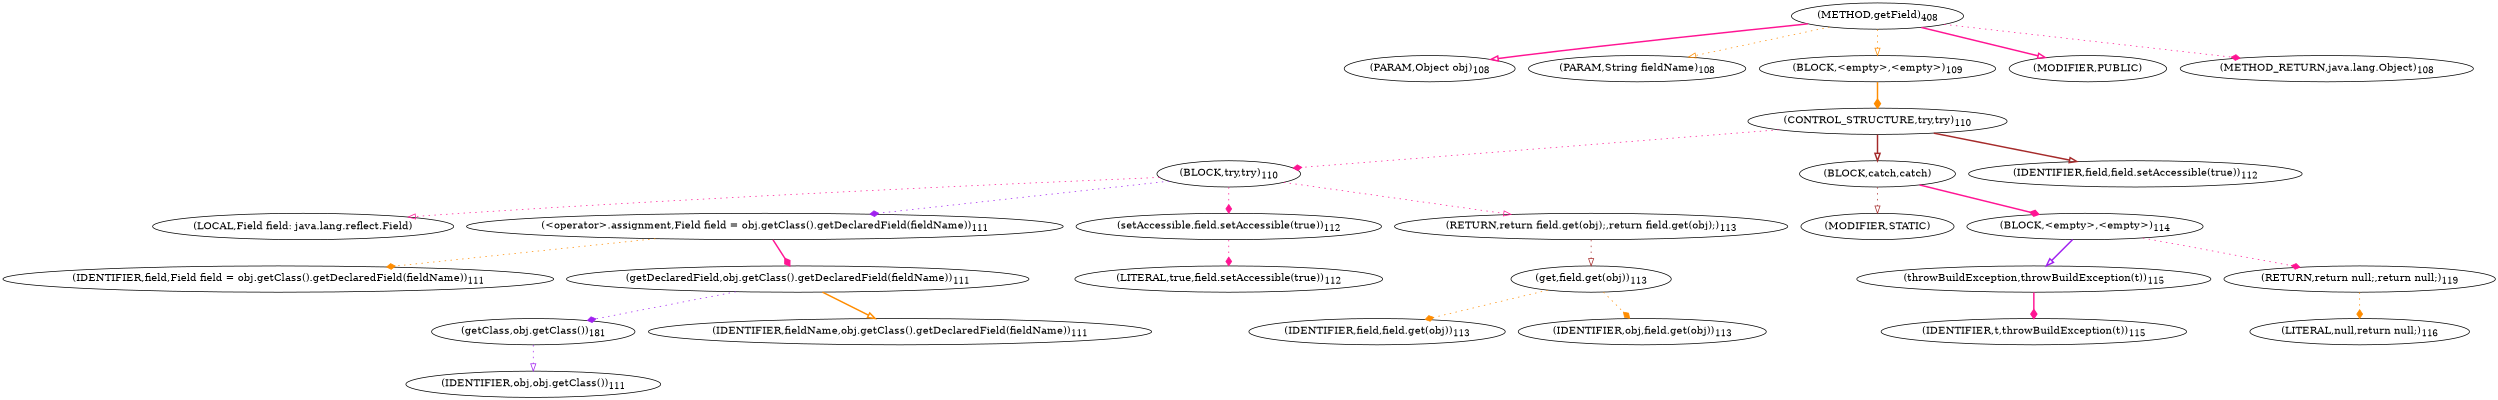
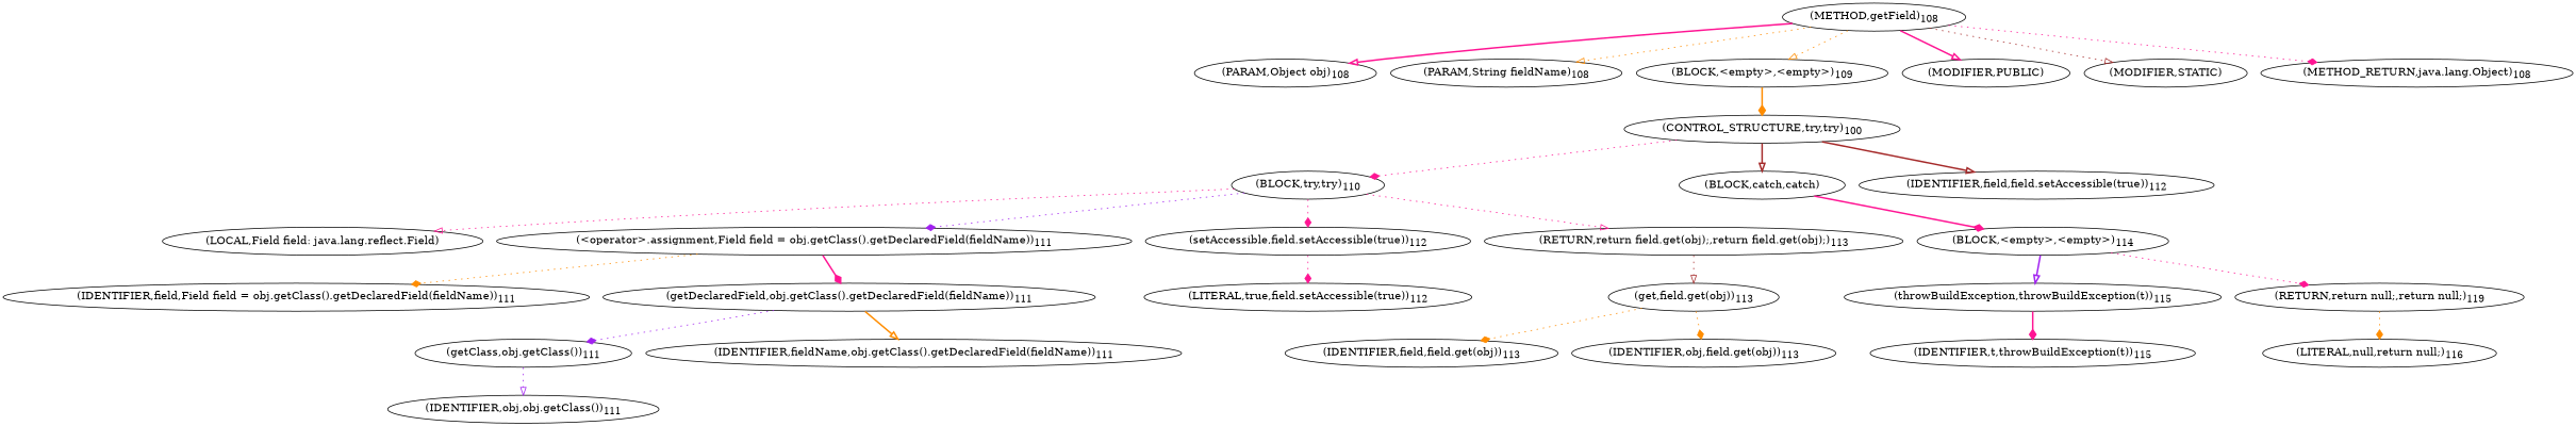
  digraph {
    edge [arrowhead=diamond color=deeppink style=dotted]
-   n1 [label=<(METHOD,getField)<SUB>408</SUB>>]
+   n1 [label=<(METHOD,getField)<SUB>108</SUB>>]
    n2 [label=<(PARAM,Object obj)<SUB>108</SUB>>]
    n3 [label=<(PARAM,String fieldName)<SUB>108</SUB>>]
    n4 [label=<(BLOCK,&lt;empty&gt;,&lt;empty&gt;)<SUB>109</SUB>>]
    n5 [label=<(MODIFIER,PUBLIC)>]
    n6 [label=<(MODIFIER,STATIC)>]
    n7 [label=<(METHOD_RETURN,java.lang.Object)<SUB>108</SUB>>]
-   n8 [label=<(CONTROL_STRUCTURE,try,try)<SUB>110</SUB>>]
+   n8 [label=<(CONTROL_STRUCTURE,try,try)<SUB>100</SUB>>]
    n9 [label=<(BLOCK,try,try)<SUB>110</SUB>>]
    n10 [label=<(BLOCK,catch,catch)>]
    n11 [label=<(IDENTIFIER,field,field.setAccessible(true))<SUB>112</SUB>>]
    n12 [label=<(LOCAL,Field field: java.lang.reflect.Field)>]
    n13 [label=<(&lt;operator&gt;.assignment,Field field = obj.getClass().getDeclaredField(fieldName))<SUB>111</SUB>>]
    n14 [label=<(setAccessible,field.setAccessible(true))<SUB>112</SUB>>]
    n15 [label=<(RETURN,return field.get(obj);,return field.get(obj);)<SUB>113</SUB>>]
    n16 [label=<(BLOCK,&lt;empty&gt;,&lt;empty&gt;)<SUB>114</SUB>>]
    n17 [label=<(IDENTIFIER,field,Field field = obj.getClass().getDeclaredField(fieldName))<SUB>111</SUB>>]
    n18 [label=<(getDeclaredField,obj.getClass().getDeclaredField(fieldName))<SUB>111</SUB>>]
    n19 [label=<(LITERAL,true,field.setAccessible(true))<SUB>112</SUB>>]
    n20 [label=<(get,field.get(obj))<SUB>113</SUB>>]
-   n21 [label=<(getClass,obj.getClass())<SUB>181</SUB>>]
+   n21 [label=<(getClass,obj.getClass())<SUB>111</SUB>>]
    n22 [label=<(IDENTIFIER,fieldName,obj.getClass().getDeclaredField(fieldName))<SUB>111</SUB>>]
    n23 [label=<(IDENTIFIER,obj,obj.getClass())<SUB>111</SUB>>]
    n24 [label=<(IDENTIFIER,field,field.get(obj))<SUB>113</SUB>>]
    n25 [label=<(IDENTIFIER,obj,field.get(obj))<SUB>113</SUB>>]
    n26 [label=<(throwBuildException,throwBuildException(t))<SUB>115</SUB>>]
    n27 [label=<(RETURN,return null;,return null;)<SUB>119</SUB>>]
    n28 [label=<(IDENTIFIER,t,throwBuildException(t))<SUB>115</SUB>>]
    n29 [label=<(LITERAL,null,return null;)<SUB>116</SUB>>]
    n1 -> n2 [arrowhead=onormal style=bold]
    n1 -> n3 [arrowhead=onormal color=darkorange]
    n1 -> n4 [arrowhead=onormal color=darkorange]
    n1 -> n5 [arrowhead=onormal style=bold]
-   n10 -> n6 [arrowhead=onormal color=brown]
+   n1 -> n6 [arrowhead=onormal color=brown]
    n1 -> n7
    n4 -> n8 [color=darkorange style=bold]
    n8 -> n9
    n8 -> n10 [arrowhead=onormal color=brown style=bold]
    n8 -> n11 [arrowhead=onormal color=brown style=bold]
    n9 -> n12 [arrowhead=onormal]
    n9 -> n13 [color=purple]
    n9 -> n14
    n9 -> n15 [arrowhead=onormal]
    n10 -> n16 [style=bold]
    n13 -> n17 [color=darkorange]
    n13 -> n18 [style=bold]
    n14 -> n19
    n15 -> n20 [arrowhead=onormal color=brown]
    n16 -> n26 [arrowhead=onormal color=purple style=bold]
    n16 -> n27
    n18 -> n21 [color=purple]
    n18 -> n22 [arrowhead=onormal color=darkorange style=bold]
    n20 -> n24 [color=darkorange]
    n20 -> n25 [color=darkorange]
    n21 -> n23 [arrowhead=onormal color=purple]
    n26 -> n28 [style=bold]
    n27 -> n29 [color=darkorange]
  }
